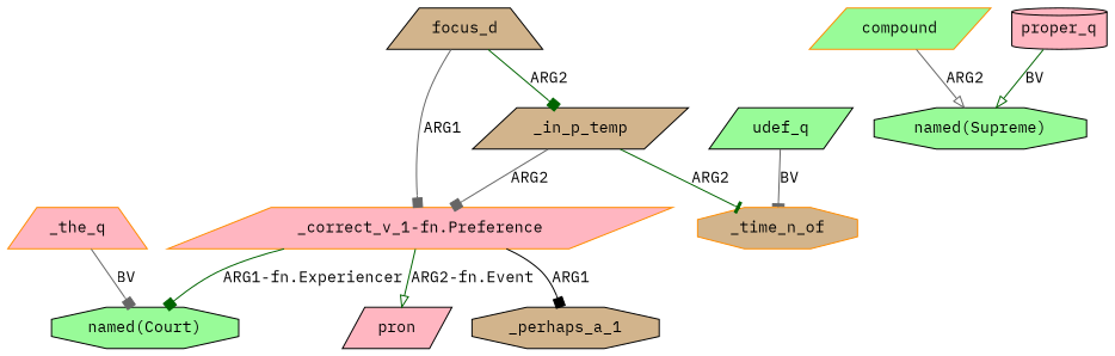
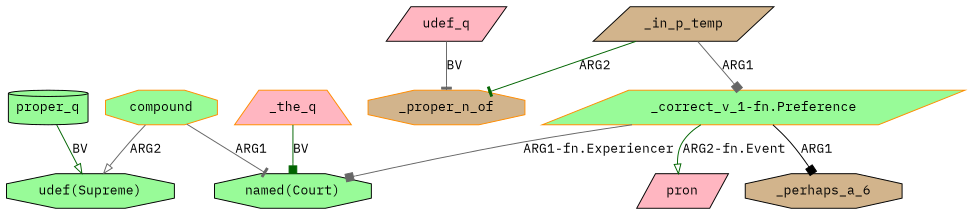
  digraph {
    fontname="IBM Plex Mono"
    node [color=black fillcolor=lightpink fontname="IBM Plex Mono" shape=parallelogram style=filled]
    edge [arrowhead=box color=darkgreen fontname="IBM Plex Mono"]
-   "_correct_v_1-fn.Preference" [color=darkorange]
+   "_correct_v_1-fn.Preference" [color=darkorange fillcolor=palegreen]
    pron
    "named(Court)" [fillcolor=palegreen shape=octagon]
-   _perhaps_a_1 [fillcolor=tan shape=octagon]
-   udef_q [fillcolor=palegreen]
-   _time_n_of [color=darkorange fillcolor=tan shape=octagon]
-   compound [color=darkorange fillcolor=palegreen]
-   "named(Supreme)" [fillcolor=palegreen shape=octagon]
+   _perhaps_a_1 [fillcolor=tan shape=octagon label=_perhaps_a_6]
+   udef_q
+   _time_n_of [color=darkorange fillcolor=tan shape=octagon label=_proper_n_of]
+   compound [color=darkorange fillcolor=palegreen shape=octagon]
+   "named(Supreme)" [fillcolor=palegreen shape=octagon label="udef(Supreme)"]
    _the_q [color=darkorange shape=trapezium]
-   focus_d [fillcolor=tan shape=trapezium]
    _in_p_temp [fillcolor=tan]
-   proper_q [shape=cylinder]
+   proper_q [fillcolor=palegreen shape=cylinder]
    "_correct_v_1-fn.Preference" -> pron [arrowhead=onormal label="ARG2-fn.Event"]
-   "_correct_v_1-fn.Preference" -> "named(Court)" [label="ARG1-fn.Experiencer"]
+   "_correct_v_1-fn.Preference" -> "named(Court)" [color=gray40 label="ARG1-fn.Experiencer"]
    "_correct_v_1-fn.Preference" -> _perhaps_a_1 [color=black label=ARG1]
    udef_q -> _time_n_of [arrowhead=tee color=gray40 label=BV]
+   compound -> "named(Court)" [arrowhead=tee color=gray40 label=ARG1]
    compound -> "named(Supreme)" [arrowhead=onormal color=gray40 label=ARG2]
-   _the_q -> "named(Court)" [color=gray40 label=BV]
-   focus_d -> "_correct_v_1-fn.Preference" [color=gray40 label=ARG1]
-   focus_d -> _in_p_temp [label=ARG2]
-   _in_p_temp -> "_correct_v_1-fn.Preference" [color=gray40 label=ARG2]
+   _the_q -> "named(Court)" [label=BV]
+   _in_p_temp -> "_correct_v_1-fn.Preference" [color=gray40 label=ARG1]
    _in_p_temp -> _time_n_of [arrowhead=tee label=ARG2]
    proper_q -> "named(Supreme)" [arrowhead=onormal label=BV]
  }
